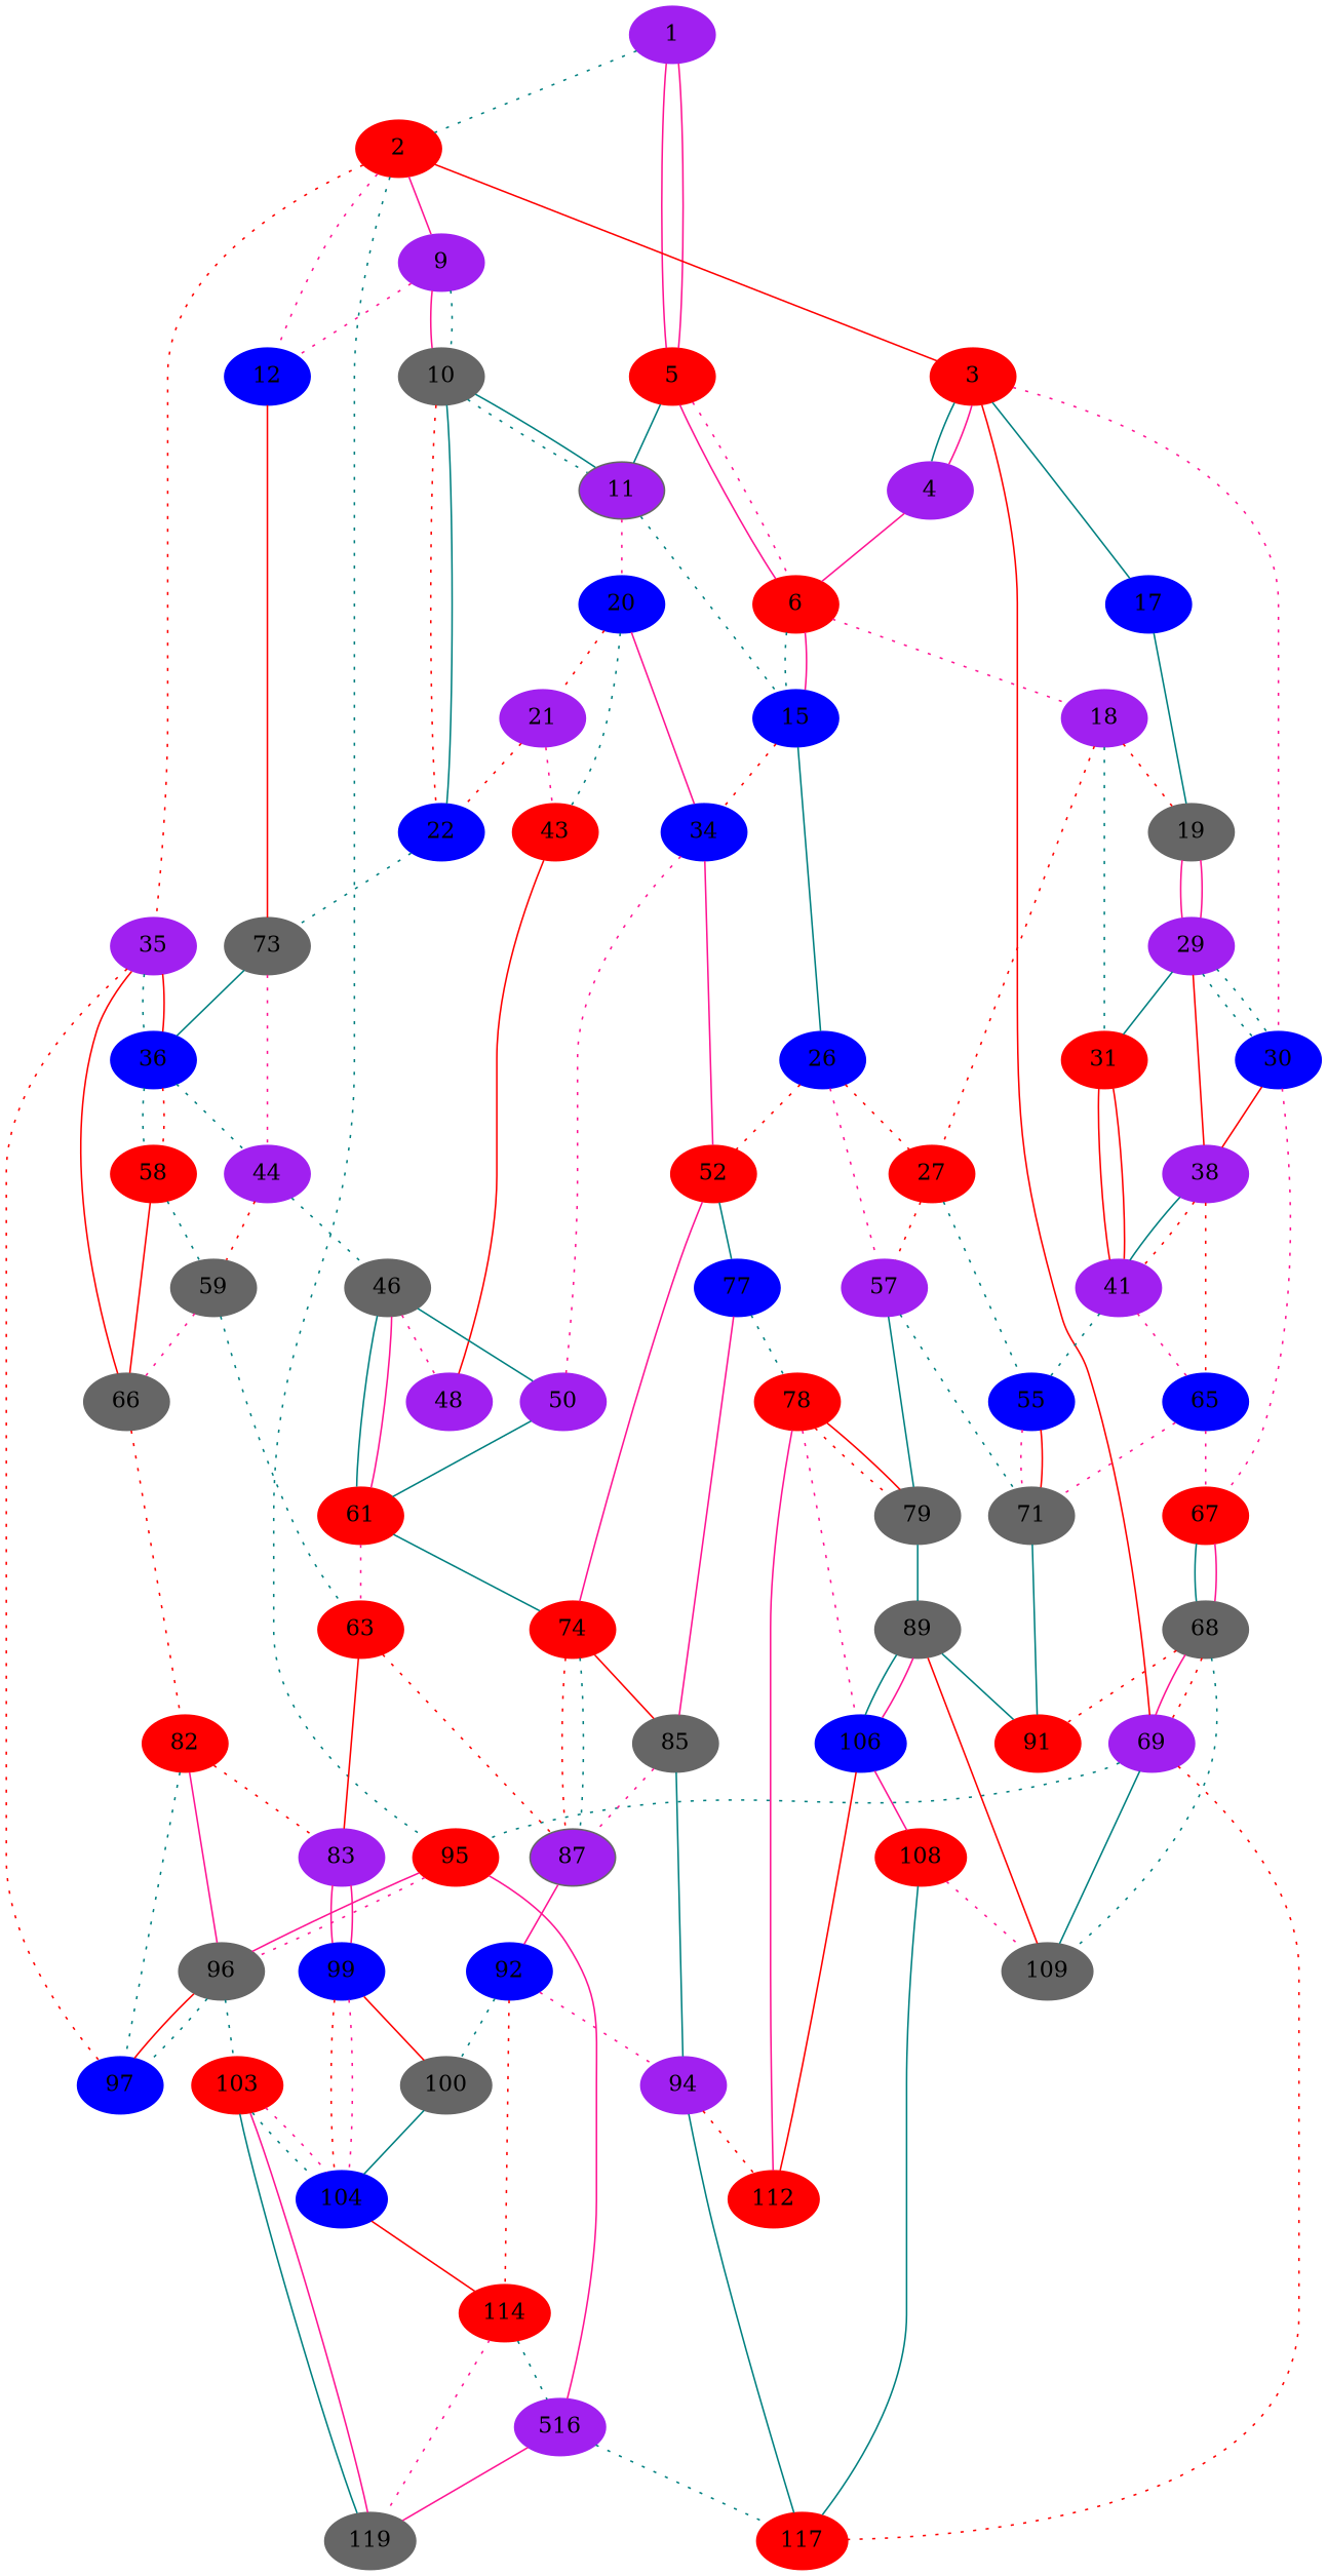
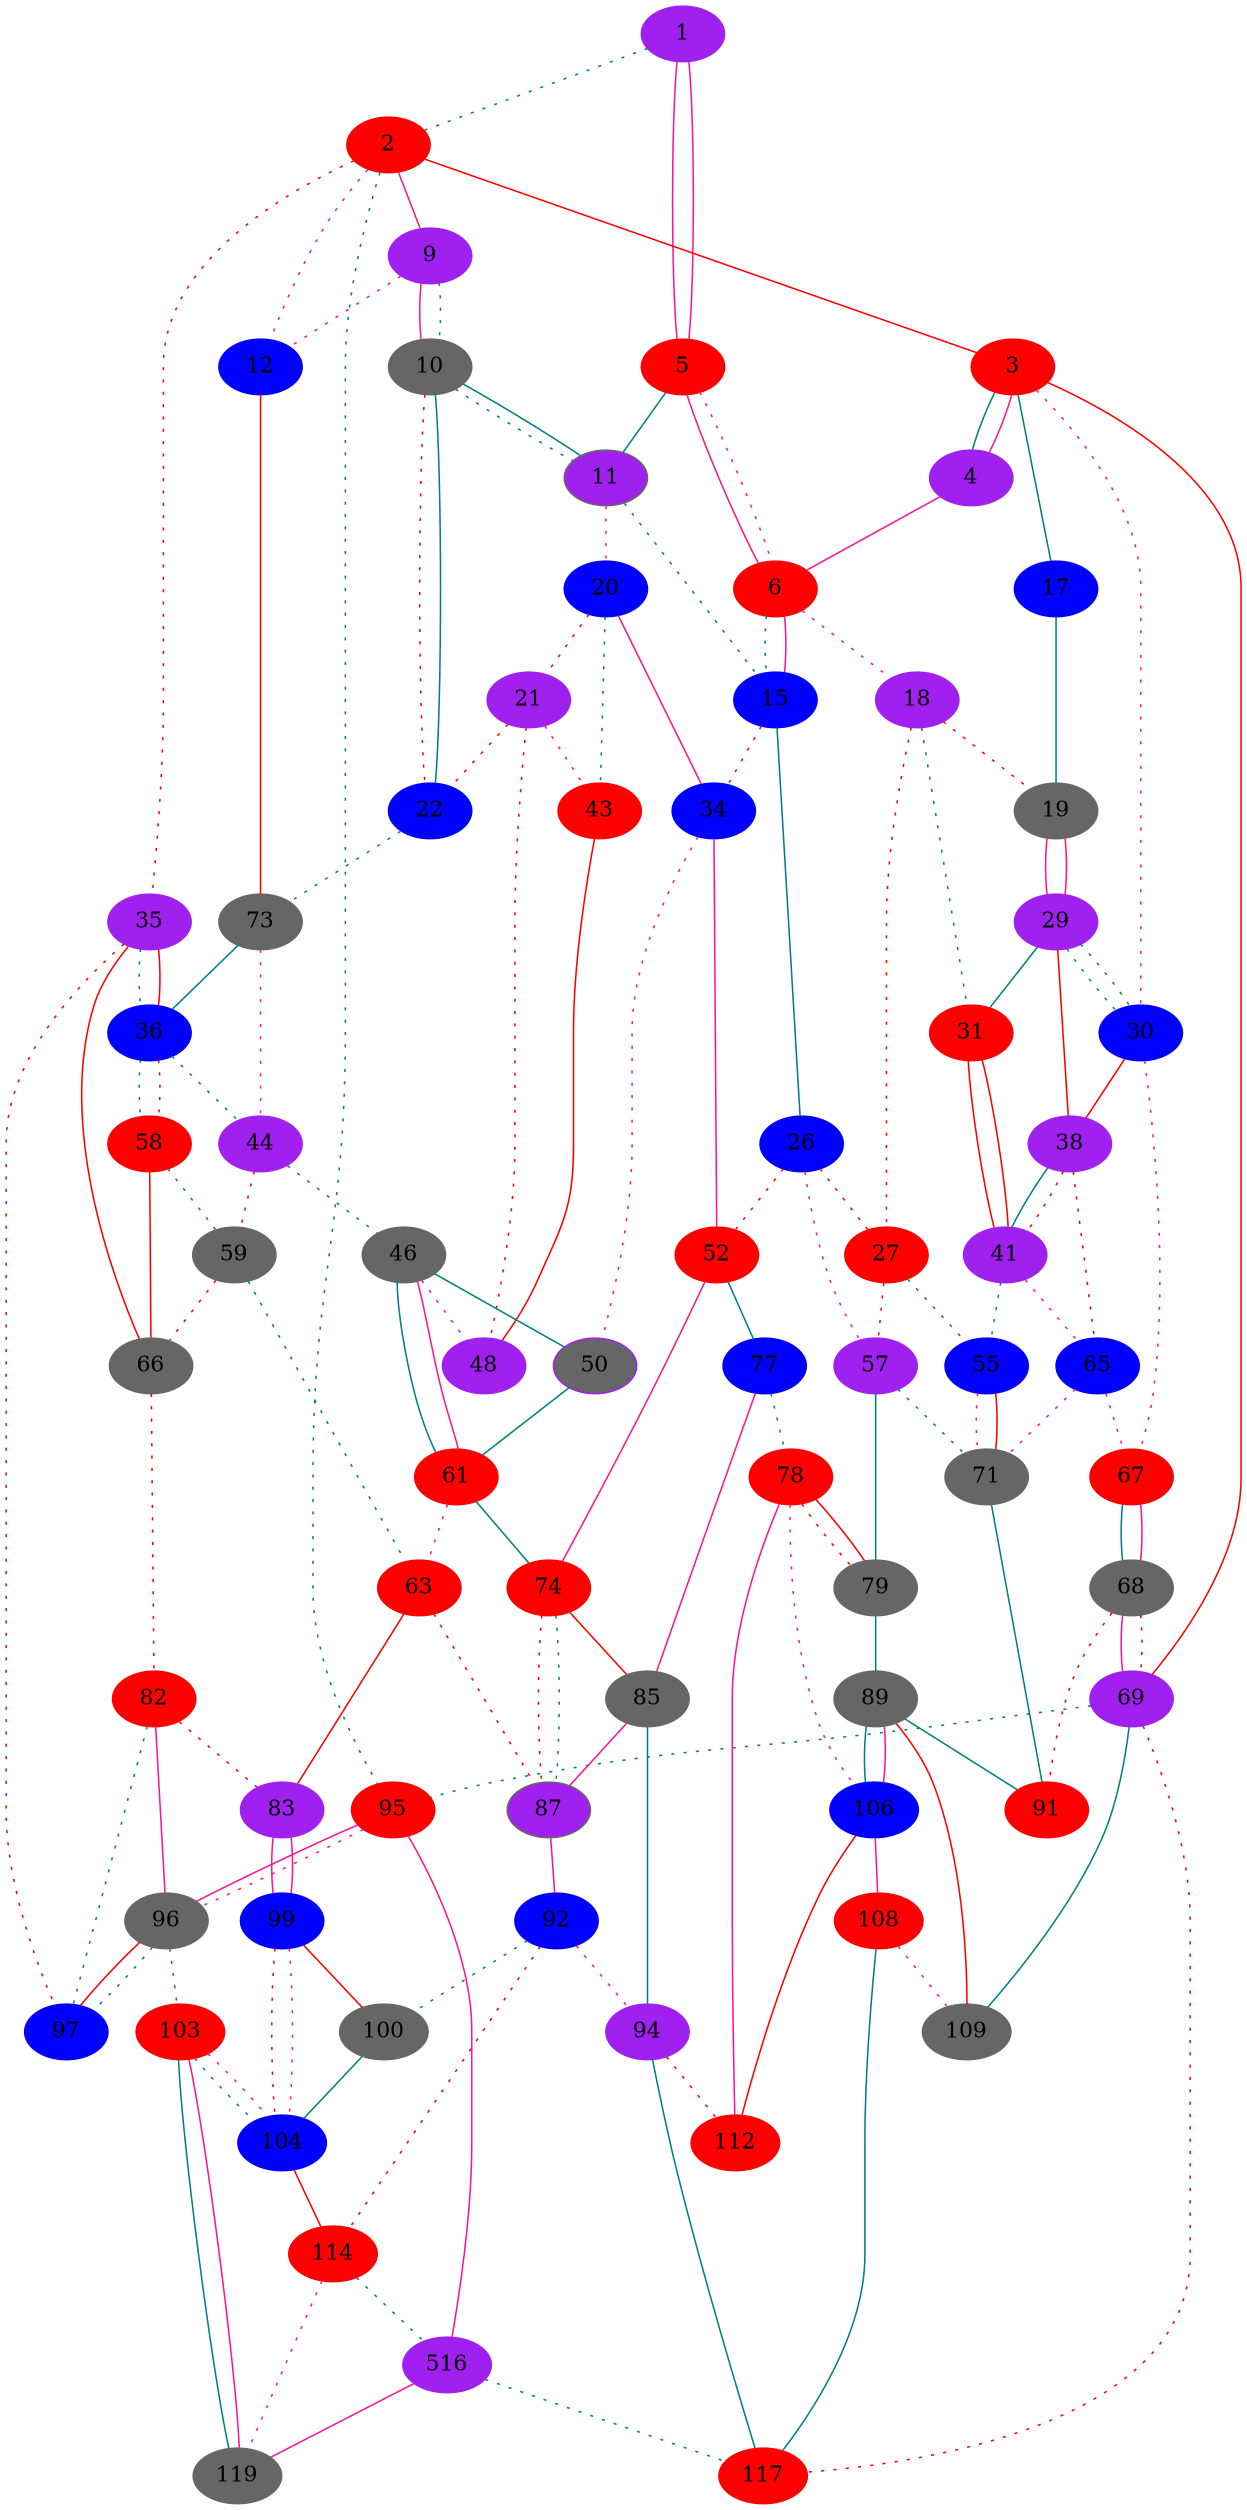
  graph {
    node [color=red style=filled]
    edge [color=teal style=dotted]
    1 [color=purple]
    2 [super="+13"]
    5
    3 [super="+16"]
    9 [color=purple]
    12 [color=blue]
    35 [color=purple super="+80"]
    95
    6 [super="+7"]
    11 [color=gray40 fillcolor=purple super="+14"]
    4 [color=purple super="+8"]
    17 [color=blue]
    30 [color=blue super="+40"]
    69 [color=purple super="+121"]
    10 [color=gray40]
    n16 [color=gray40 label=73 super="+24"]
    36 [color=blue super="+37"]
    66 [color=gray40 super="+81"]
    97 [color=blue]
    96 [color=gray40 super="+102"]
    n21 [color=purple label=516 super="+120"]
    19 [color=gray40]
    38 [color=purple super="+39"]
    67
    109 [color=gray40 super="+110"]
    117 [super="+118"]
    15 [color=blue super="+25"]
    18 [color=purple super="+28"]
    20 [color=blue super="+33"]
    26 [color=blue super="+53"]
    34 [color=blue super="+51"]
    27 [super="+54"]
    31
    22 [color=blue]
    21 [color=purple super="+42"]
    43
    44 [color=purple super="+45"]
    52 [super="+76"]
    57 [color=purple super="+70"]
-   50 [color=purple super="+60"]
+   50 [color=purple super="+60" fillcolor=gray40]
    29 [color=purple super="+32"]
    55 [color=blue]
    41 [color=purple super="+56"]
    48 [color=purple super="+49"]
    58
    46 [color=gray40 super="+47"]
    59 [color=gray40 super="+62"]
    74 [super="+75"]
    77 [color=blue]
    71 [color=gray40 super="+72"]
    79 [color=gray40]
    65 [color=blue super="+73"]
    68 [color=gray40 super="+98"]
    61 [super="+64"]
    82 [super="+101"]
    63 [super="+84"]
    87 [color=gray40 fillcolor=purple super="+88"]
    85 [color=gray40 super="+86"]
    78 [super="+105"]
    91
    89 [color=gray40 super="+90"]
    83 [color=purple]
    99 [color=blue]
    92 [color=blue super="+93"]
    94 [color=purple super="+111"]
    106 [color=blue super="+107"]
    112
    108
    103
    100 [color=gray40]
    104 [color=blue super="+113"]
    114 [super="+115"]
    119 [color=gray40]
    1 -- 2
    1 -- 5 [color=deeppink style=solid]
    1 -- 5 [color=deeppink style=solid]
    2 -- 3 [color=red style=solid]
    2 -- 9 [color=deeppink style=solid]
    2 -- 12 [color=deeppink]
    2 -- 35 [color=red]
    2 -- 95
    5 -- 6 [color=deeppink style=solid]
    5 -- 6 [color=deeppink]
    5 -- 11 [style=solid]
    3 -- 4 [style=solid]
    3 -- 4 [color=deeppink style=solid]
    3 -- 17 [style=solid]
    3 -- 30 [color=deeppink]
    3 -- 69 [color=red style=solid]
    9 -- 12 [color=deeppink]
    9 -- 10 [color=deeppink style=solid]
    9 -- 10
    12 -- n16 [color=red style=solid]
    35 -- 36
    35 -- 36 [color=red style=solid]
    35 -- 66 [color=red style=solid]
    35 -- 97 [color=red]
    95 -- 96 [color=deeppink style=solid]
    95 -- 96 [color=deeppink]
    95 -- n21 [color=deeppink style=solid]
    6 -- 15
    6 -- 15 [color=deeppink style=solid]
    6 -- 18 [color=deeppink]
    11 -- 15
    11 -- 20 [color=deeppink]
    4 -- 6 [color=deeppink style=solid]
    17 -- 19 [style=solid]
    30 -- 38 [color=red style=solid]
    30 -- 67 [color=deeppink]
    69 -- 95
    69 -- 109 [style=solid]
    69 -- 117 [color=red]
    10 -- 11
    10 -- 11 [style=solid]
    10 -- 22 [color=red]
    10 -- 22 [style=solid]
    n16 -- 36 [style=solid]
    n16 -- 44 [color=deeppink]
    36 -- 44
    36 -- 58
    36 -- 58 [color=red]
    66 -- 82 [color=red]
    96 -- 97 [color=red style=solid]
    96 -- 97
    96 -- 103
    n21 -- 117
    n21 -- 119 [color=deeppink style=solid]
    19 -- 29 [color=deeppink style=solid]
    19 -- 29 [color=deeppink style=solid]
    38 -- 41 [style=solid]
    38 -- 41 [color=red]
    38 -- 65 [color=red]
    67 -- 68 [style=solid]
    67 -- 68 [color=deeppink style=solid]
    15 -- 26 [style=solid]
    15 -- 34 [color=red]
    18 -- 19 [color=red]
    18 -- 27 [color=red]
    18 -- 31
    20 -- 34 [color=deeppink style=solid]
    20 -- 21 [color=red]
    20 -- 43
    26 -- 27 [color=red]
    26 -- 52 [color=red]
    26 -- 57 [color=deeppink]
    34 -- 52 [color=deeppink style=solid]
    34 -- 50 [color=deeppink]
    27 -- 57 [color=red]
    27 -- 55
    31 -- 41 [color=red style=solid]
    31 -- 41 [color=red style=solid]
    22 -- n16
    21 -- 22 [color=red]
    21 -- 43 [color=deeppink]
+   21 -- 48 [color=red]
    43 -- 48 [color=red style=solid]
    44 -- 46
    44 -- 59 [color=red]
    52 -- 74 [color=deeppink style=solid]
    52 -- 77 [style=solid]
    57 -- 71
    57 -- 79 [style=solid]
    50 -- 61 [style=solid]
    29 -- 30
    29 -- 30
    29 -- 38 [color=red style=solid]
    29 -- 31 [style=solid]
    55 -- 71 [color=deeppink]
    55 -- 71 [color=red style=solid]
    41 -- 55
    41 -- 65 [color=deeppink]
    58 -- 66 [color=red style=solid]
    58 -- 59
    46 -- 50 [style=solid]
    46 -- 48 [color=deeppink]
    46 -- 61 [style=solid]
    46 -- 61 [color=deeppink style=solid]
-   59 -- 66 [color=deeppink]
+   59 -- 66 [color=red]
    59 -- 63
    74 -- 87 [color=red]
    74 -- 87
    74 -- 85 [color=red style=solid]
    77 -- 85 [color=deeppink style=solid]
    77 -- 78
    71 -- 91 [style=solid]
    79 -- 89 [style=solid]
    65 -- 67 [color=deeppink]
    65 -- 71 [color=deeppink]
    68 -- 69 [color=deeppink style=solid]
    68 -- 69 [color=red]
-   68 -- 109
    68 -- 91 [color=red]
    61 -- 74 [style=solid]
    61 -- 63 [color=deeppink]
    82 -- 97
    82 -- 96 [color=deeppink style=solid]
    82 -- 83 [color=red]
    63 -- 87 [color=red]
    63 -- 83 [color=red style=solid]
    87 -- 92 [color=deeppink style=solid]
-   85 -- 87 [color=deeppink]
+   85 -- 87 [color=deeppink style=solid]
    85 -- 94 [style=solid]
    78 -- 79 [color=red]
    78 -- 79 [color=red style=solid]
    78 -- 106 [color=deeppink]
    78 -- 112 [color=deeppink style=solid]
    89 -- 109 [color=red style=solid]
    89 -- 91 [style=solid]
    89 -- 106 [style=solid]
    89 -- 106 [color=deeppink style=solid]
    83 -- 99 [color=deeppink style=solid]
    83 -- 99 [color=deeppink style=solid]
    99 -- 100 [color=red style=solid]
    99 -- 104 [color=red]
    99 -- 104 [color=deeppink]
    92 -- 94 [color=deeppink]
    92 -- 100
    92 -- 114 [color=red]
    94 -- 117 [style=solid]
    94 -- 112 [color=red]
    106 -- 112 [color=red style=solid]
    106 -- 108 [color=deeppink style=solid]
    108 -- 109 [color=deeppink]
    108 -- 117 [style=solid]
    103 -- 104
    103 -- 104 [color=deeppink]
    103 -- 119 [style=solid]
    103 -- 119 [color=deeppink style=solid]
    100 -- 104 [style=solid]
    104 -- 114 [color=red style=solid]
    114 -- n21
    114 -- 119 [color=deeppink]
  }
